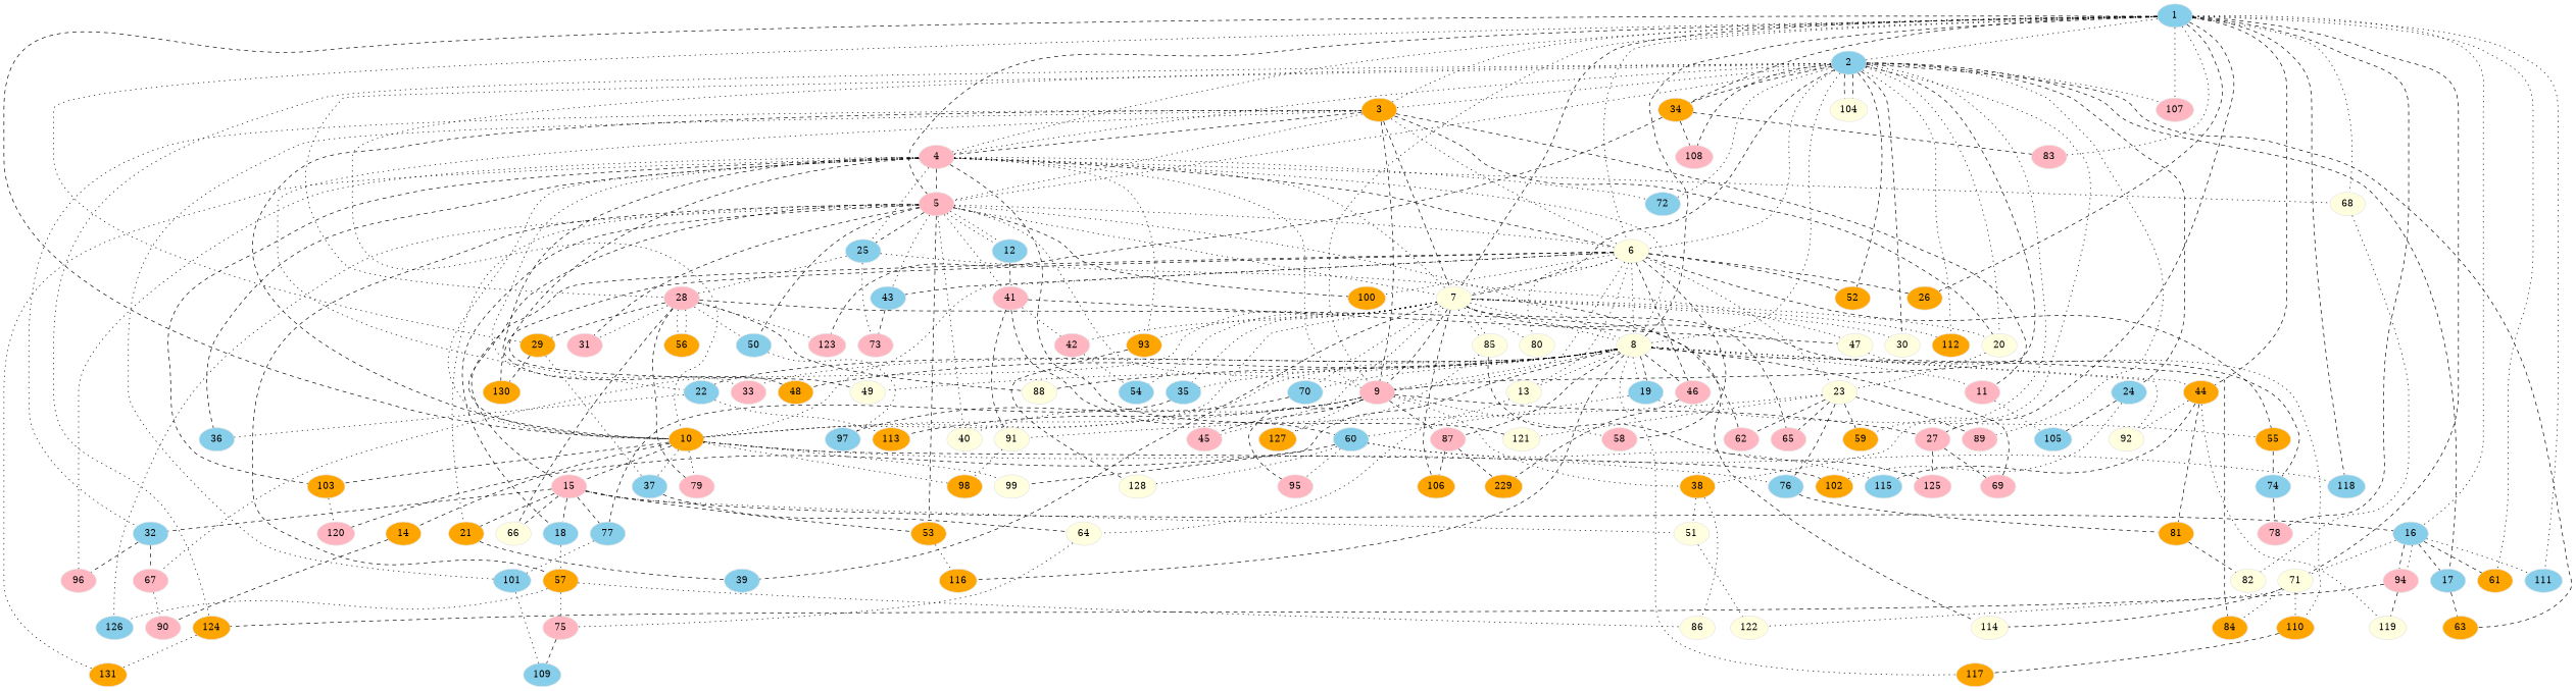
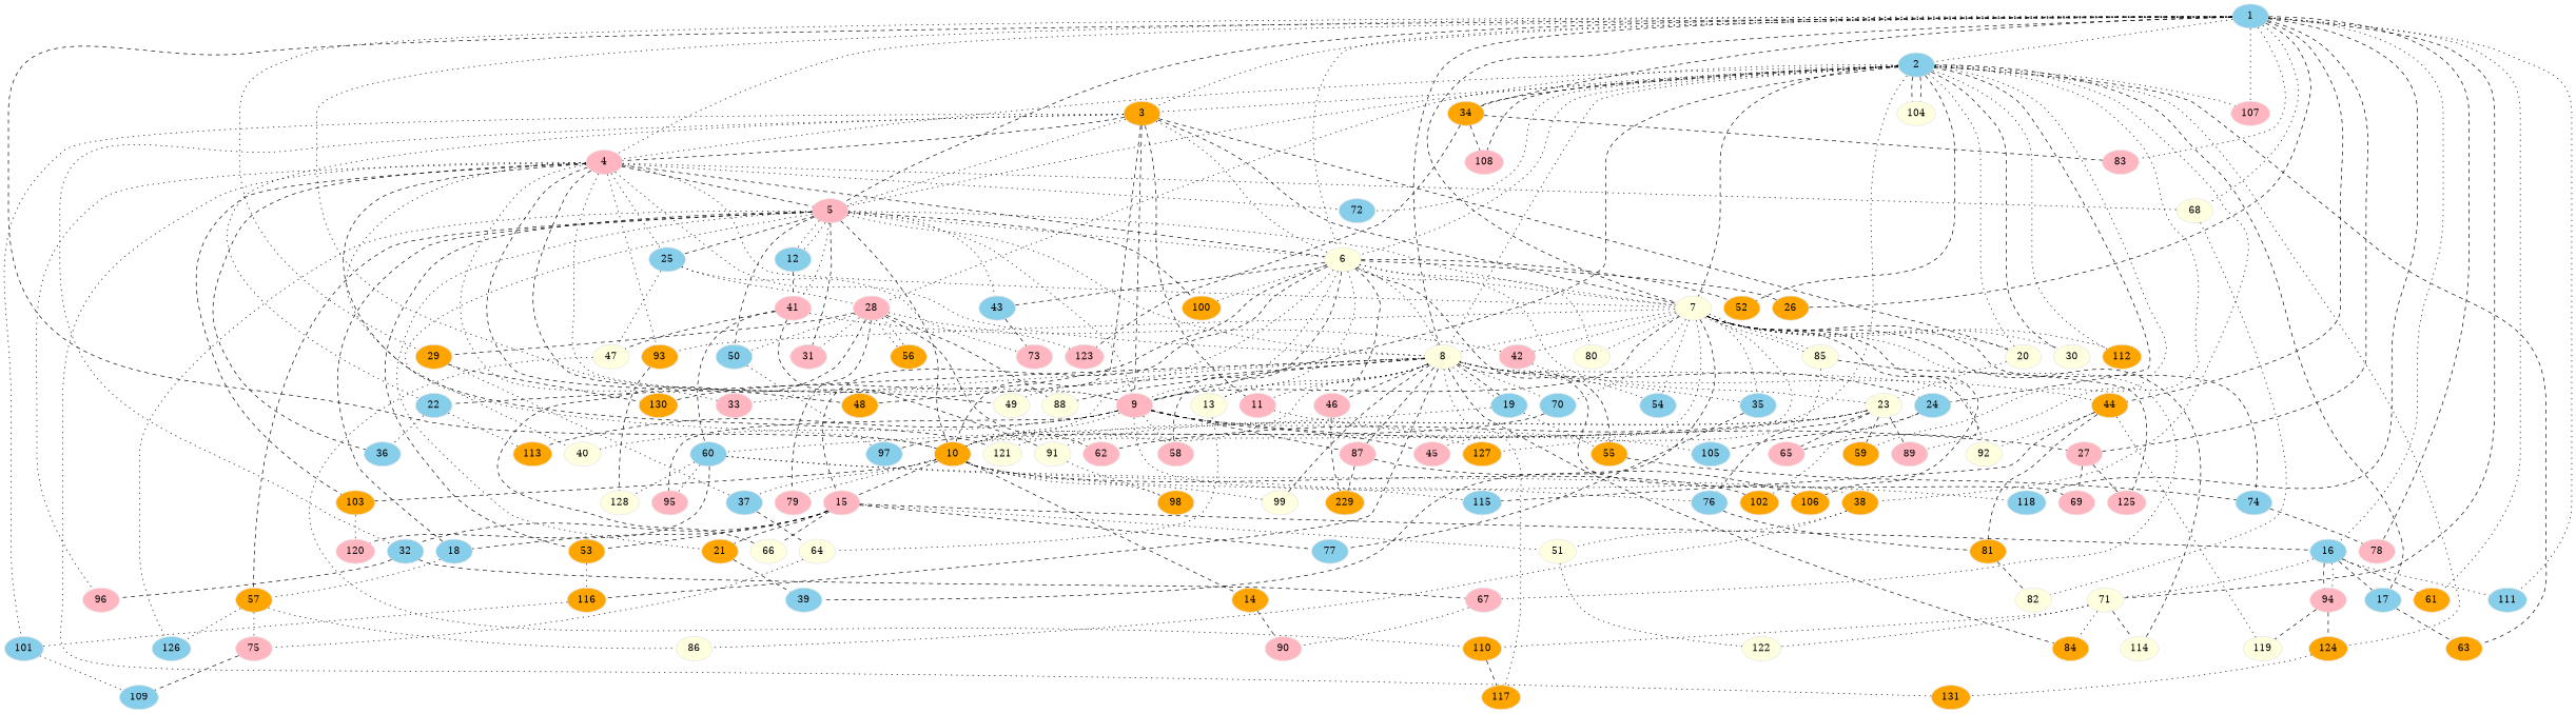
  graph {
    node [color=gray90 fillcolor=orange style=filled]
    edge [style=dotted]
    1 [fillcolor=skyblue]
    2 [fillcolor=skyblue]
    3
    4 [fillcolor=lightpink]
    5 [fillcolor=lightpink]
    6 [fillcolor=lightyellow]
    7 [fillcolor=lightyellow]
    8 [fillcolor=lightyellow]
    9 [fillcolor=lightpink]
    10
    16 [fillcolor=skyblue]
    26
    27 [fillcolor=lightpink]
    29
    34
    44
    61
    68 [fillcolor=lightyellow]
    71 [fillcolor=lightyellow]
    78 [fillcolor=lightpink]
    83 [fillcolor=lightpink]
    107 [fillcolor=lightpink]
    111 [fillcolor=skyblue]
    118 [fillcolor=skyblue]
    17 [fillcolor=skyblue]
    20 [fillcolor=lightyellow]
    24 [fillcolor=skyblue]
    28 [fillcolor=lightpink]
    30 [fillcolor=lightyellow]
    38
    52
    59
    63
    72 [fillcolor=skyblue]
    89 [fillcolor=lightpink]
    104 [fillcolor=lightyellow]
    108 [fillcolor=lightpink]
    112
    124
    11 [fillcolor=lightpink]
    22 [fillcolor=skyblue]
    32 [fillcolor=skyblue]
    101 [fillcolor=skyblue]
    25 [fillcolor=skyblue]
    33 [fillcolor=lightpink]
    36 [fillcolor=skyblue]
    48
    49 [fillcolor=lightyellow]
    93
    96 [fillcolor=lightpink]
    103
    121 [fillcolor=lightyellow]
    131
    12 [fillcolor=skyblue]
    18 [fillcolor=skyblue]
    21
    31 [fillcolor=lightpink]
    40 [fillcolor=lightyellow]
    41 [fillcolor=lightpink]
    43 [fillcolor=skyblue]
    50 [fillcolor=skyblue]
    53
    57
    100
    126 [fillcolor=skyblue]
    13 [fillcolor=lightyellow]
    15 [fillcolor=lightpink]
    23 [fillcolor=lightyellow]
    46 [fillcolor=lightpink]
    55
    58 [fillcolor=lightpink]
    80 [fillcolor=lightyellow]
    130
    35 [fillcolor=skyblue]
    39 [fillcolor=skyblue]
    42 [fillcolor=lightpink]
    45 [fillcolor=lightpink]
    54 [fillcolor=skyblue]
    65 [fillcolor=lightpink]
    67 [fillcolor=lightpink]
    70 [fillcolor=skyblue]
    74 [fillcolor=skyblue]
    85 [fillcolor=lightyellow]
    106
    114 [fillcolor=lightyellow]
    19 [fillcolor=skyblue]
    69 [fillcolor=lightpink]
    84
    87 [fillcolor=lightpink]
    88 [fillcolor=lightyellow]
    92 [fillcolor=lightyellow]
    99 [fillcolor=lightyellow]
    116
    117
    95 [fillcolor=lightpink]
    113
    127
    14
    37 [fillcolor=skyblue]
    76 [fillcolor=skyblue]
    79 [fillcolor=lightpink]
    98
    102
    94 [fillcolor=lightpink]
    125 [fillcolor=lightpink]
    123 [fillcolor=lightpink]
    81
    115 [fillcolor=skyblue]
    119 [fillcolor=lightyellow]
    82 [fillcolor=lightyellow]
    110
    122 [fillcolor=lightyellow]
    90 [fillcolor=lightpink]
    105 [fillcolor=skyblue]
    66 [fillcolor=lightyellow]
    62 [fillcolor=lightpink]
    56
    51 [fillcolor=lightyellow]
    86 [fillcolor=lightyellow]
    109 [fillcolor=skyblue]
    47 [fillcolor=lightyellow]
    73 [fillcolor=lightpink]
    128 [fillcolor=lightyellow]
    120 [fillcolor=lightpink]
    60 [fillcolor=skyblue]
    91 [fillcolor=lightyellow]
    97 [fillcolor=skyblue]
    75 [fillcolor=lightpink]
    64 [fillcolor=lightyellow]
    77 [fillcolor=skyblue]
    n131 [label=229]
    1 -- 2
    1 -- 3
    1 -- 4
    1 -- 5 [style=dashed]
    1 -- 6
    1 -- 7 [style=dashed]
    1 -- 8 [style=dashed]
    1 -- 9
    1 -- 10 [style=dashed]
    1 -- 16
    1 -- 26 [style=dashed]
    1 -- 27 [style=dashed]
    1 -- 29
    1 -- 34 [style=dashed]
    1 -- 44 [style=dashed]
    1 -- 61
    1 -- 68
    1 -- 71 [style=dashed]
    1 -- 78 [style=dashed]
    1 -- 83
    1 -- 107
    1 -- 111
    1 -- 118 [style=dashed]
    2 -- 3
    2 -- 4
    2 -- 5
    2 -- 6
    2 -- 7 [style=dashed]
    2 -- 8
    2 -- 9 [style=dashed]
    2 -- 10
    2 -- 34 [style=dashed]
    2 -- 107
    2 -- 17 [style=dashed]
    2 -- 20
    2 -- 24 [style=dashed]
    2 -- 28
    2 -- 30 [style=dashed]
    2 -- 38
    2 -- 52 [style=dashed]
    2 -- 59
    2 -- 63 [style=dashed]
    2 -- 72
    2 -- 89
    2 -- 104 [style=dashed]
    2 -- 104 [style=dashed]
    2 -- 108 [style=dashed]
    2 -- 112
    2 -- 124
    3 -- 4 [style=dashed]
    3 -- 5
    3 -- 6
    3 -- 7 [style=dashed]
    3 -- 9 [style=dashed]
    3 -- 10 [style=dashed]
    3 -- 20 [style=dashed]
    3 -- 11 [style=dashed]
    3 -- 22
    3 -- 32
    3 -- 101
    4 -- 5 [style=dashed]
    4 -- 6 [style=dashed]
    4 -- 7
    4 -- 8
    4 -- 9
    4 -- 10
    4 -- 68
    4 -- 72
    4 -- 25
    4 -- 33
    4 -- 36 [style=dashed]
    4 -- 48 [style=dashed]
    4 -- 49 [style=dashed]
    4 -- 93
    4 -- 96
    4 -- 103 [style=dashed]
    4 -- 121 [style=dashed]
    4 -- 131
    5 -- 6
    5 -- 7
    5 -- 8
    5 -- 9
    5 -- 10 [style=dashed]
    5 -- 25 [style=dashed]
    5 -- 12
    5 -- 12
    5 -- 18 [style=dashed]
    5 -- 21
    5 -- 31 [style=dashed]
    5 -- 40
    5 -- 41
    5 -- 43
    5 -- 50 [style=dashed]
    5 -- 53 [style=dashed]
    5 -- 57 [style=dashed]
    5 -- 100 [style=dashed]
    5 -- 126
    6 -- 7
    6 -- 8
    6 -- 9
    6 -- 10
    6 -- 26 [style=dashed]
    6 -- 52 [style=dashed]
    6 -- 43 [style=dashed]
    6 -- 100
    6 -- 13
    6 -- 15 [style=dashed]
    6 -- 23
    6 -- 46 [style=dashed]
    6 -- 55 [style=dashed]
    6 -- 58 [style=dashed]
    6 -- 80
    6 -- 130 [style=dashed]
    7 -- 8
    7 -- 9 [style=dashed]
    7 -- 10
    7 -- 20
    7 -- 30
    7 -- 112
    7 -- 93
    7 -- 80
    7 -- 35
    7 -- 39 [style=dashed]
    7 -- 42
    7 -- 45
    7 -- 54
    7 -- 65 [style=dashed]
    7 -- 67
    7 -- 70
    7 -- 74 [style=dashed]
    7 -- 85
    7 -- 85
    7 -- 106 [style=dashed]
    7 -- 114 [style=dashed]
    8 -- 9
    8 -- 10
    8 -- 44
+   8 -- 24 [style=dashed]
    8 -- 11
    8 -- 22 [style=dashed]
    8 -- 33
    8 -- 48 [style=dashed]
    8 -- 49
    8 -- 13
    8 -- 46 [style=dashed]
    8 -- 35
    8 -- 70
    8 -- 19
    8 -- 19 [style=dashed]
    8 -- 69 [style=dashed]
    8 -- 84 [style=dashed]
    8 -- 87 [style=dashed]
    8 -- 88 [style=dashed]
    8 -- 92
    8 -- 99 [style=dashed]
    8 -- 116 [style=dashed]
    8 -- 117
    9 -- 10
    9 -- 27 [style=dashed]
    9 -- 38
    9 -- 40
    9 -- 58
    9 -- 45 [style=dashed]
    9 -- 87 [style=dashed]
    9 -- 95 [style=dashed]
    9 -- 113 [style=dashed]
    9 -- 127
    10 -- 103 [style=dashed]
    10 -- 15 [style=dashed]
    10 -- 99
    10 -- 14 [style=dashed]
    10 -- 37
    10 -- 76
    10 -- 79
    10 -- 98
    10 -- 102 [style=dashed]
    16 -- 61 [style=dashed]
    16 -- 71
    16 -- 111
    16 -- 17 [style=dashed]
    16 -- 94 [style=dashed]
    16 -- 94
    27 -- 69 [style=dashed]
    27 -- 125 [style=dashed]
    29 -- 130 [style=dashed]
    29 -- 37
    34 -- 83 [style=dashed]
    34 -- 108 [style=dashed]
    34 -- 123 [style=dashed]
    44 -- 92
    44 -- 81 [style=dashed]
    44 -- 115 [style=dashed]
    44 -- 119
    68 -- 82
    71 -- 114 [style=dashed]
    71 -- 84
    71 -- 110
    71 -- 122
    17 -- 63 [style=dashed]
    20 -- 23
    24 -- 102
    24 -- 105 [style=dashed]
    28 -- 29 [style=dashed]
    28 -- 31
    28 -- 50
    28 -- 88 [style=dashed]
    28 -- 79 [style=dashed]
    28 -- 123
    28 -- 66 [style=dashed]
    28 -- 62 [style=dashed]
    28 -- 56
    28 -- 56
    38 -- 51
    38 -- 86
    124 -- 131
    11 -- 105
    22 -- 36
    22 -- 113
    32 -- 96 [style=dashed]
    32 -- 67 [style=dashed]
    101 -- 109
    25 -- 28
    25 -- 47
    25 -- 73
    93 -- 128 [style=dashed]
    103 -- 120
    12 -- 41 [style=dashed]
    18 -- 57
    21 -- 39 [style=dashed]
    41 -- 42
    41 -- 47 [style=dashed]
    41 -- 60 [style=dashed]
    41 -- 91 [style=dashed]
    43 -- 73 [style=dashed]
    50 -- 97
    53 -- 116
    57 -- 126
    57 -- 86
    57 -- 75
    13 -- 64
    15 -- 16 [style=dashed]
    15 -- 32 [style=dashed]
    15 -- 18 [style=dashed]
    15 -- 21 [style=dashed]
    15 -- 53 [style=dashed]
    15 -- 66 [style=dashed]
    15 -- 51
    15 -- 77 [style=dashed]
    23 -- 59 [style=dashed]
    23 -- 89 [style=dashed]
    23 -- 121
    23 -- 65 [style=dashed]
    23 -- 76 [style=dashed]
    23 -- 62 [style=dashed]
    23 -- 91
    46 -- n131 [style=dashed]
    55 -- 74 [style=dashed]
    35 -- 77 [style=dashed]
    42 -- 54
    67 -- 90
    70 -- 97 [style=dashed]
    74 -- 78 [style=dashed]
    85 -- 127
    85 -- 125 [style=dashed]
    19 -- 55
    19 -- 60
    87 -- 106 [style=dashed]
    87 -- n131 [style=dashed]
    14 -- 90 [style=dashed]
    37 -- 64 [style=dashed]
    76 -- 81 [style=dashed]
    94 -- 124 [style=dashed]
    94 -- 119 [style=dashed]
    81 -- 82 [style=dashed]
    110 -- 117 [style=dashed]
    51 -- 122
    47 -- 110
    60 -- 118
    60 -- 95
    60 -- 115
    60 -- 128
    60 -- 120 [style=dashed]
    91 -- 98
    75 -- 109 [style=dashed]
    64 -- 75
-   77 -- 101
+   116 -- 101
  }
